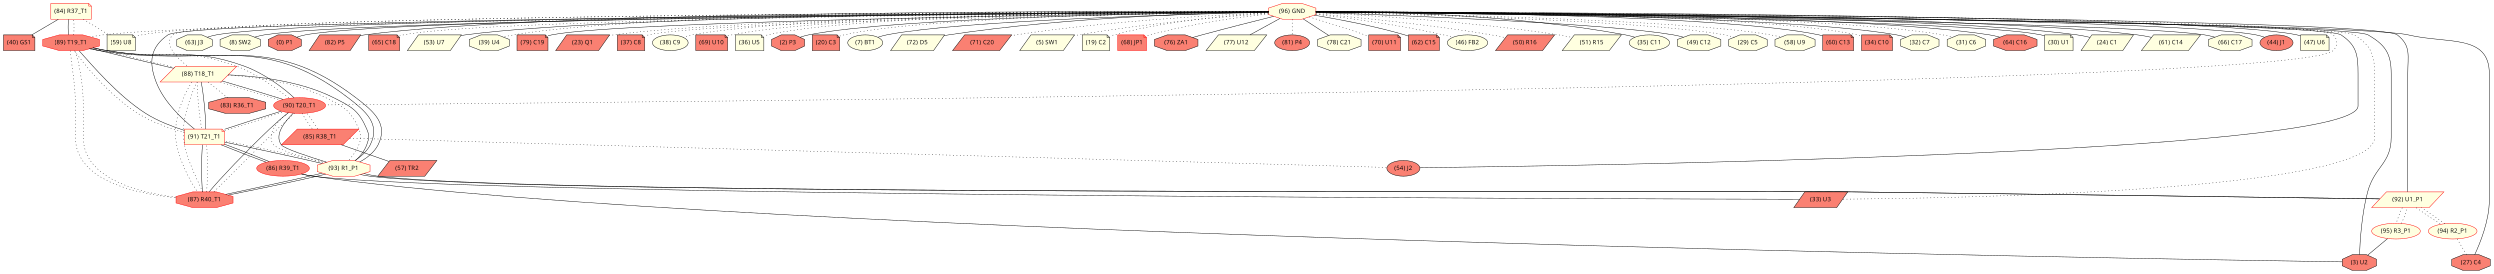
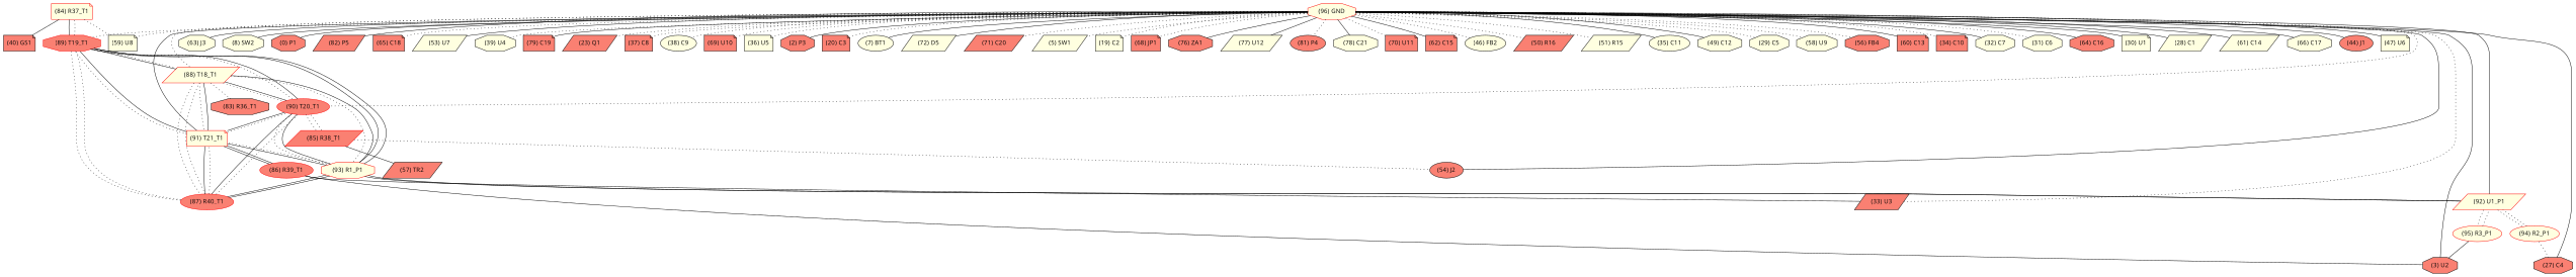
  graph {
    fontname="Open Sans"
    node [fillcolor=lightyellow fontname="Open Sans" shape=octagon style=filled]
    edge [fontname="Open Sans" style=solid]
    n1 [color=red label="(84) R37_T1" shape=note]
    n2 [label="(59) U8" shape=note]
    n3 [fillcolor=salmon label="(40) GS1" shape=note]
    n4 [color=red fillcolor=salmon label="(89) T19_T1"]
    n5 [color=red fillcolor=salmon label="(90) T20_T1" shape=ellipse]
    n6 [color=red label="(91) T21_T1" shape=note]
-   n7 [color=red fillcolor=salmon label="(87) R40_T1"]
+   n7 [color=red fillcolor=salmon label="(87) R40_T1" shape=ellipse]
    n8 [color=red label="(93) R1_P1"]
    n9 [color=red label="(88) T18_T1" shape=parallelogram]
    n10 [color=red fillcolor=salmon label="(85) R38_T1" shape=parallelogram]
    n11 [color=red fillcolor=salmon label="(86) R39_T1" shape=ellipse]
    n12 [color=red label="(92) U1_P1" shape=parallelogram]
    n13 [fillcolor=salmon label="(83) R36_T1"]
    n14 [fillcolor=salmon label="(54) J2" shape=ellipse]
    n15 [fillcolor=salmon label="(57) TR2" shape=parallelogram]
    n16 [fillcolor=salmon label="(33) U3" shape=parallelogram]
    n17 [fillcolor=salmon label="(3) U2"]
    n18 [color=red label="(95) R3_P1" shape=ellipse]
    n19 [color=red label="(94) R2_P1" shape=ellipse]
    n20 [fillcolor=salmon label="(27) C4"]
    n21 [color=red label="(96) GND"]
    n22 [label="(63) J3"]
    n23 [label="(8) SW2"]
    n24 [fillcolor=salmon label="(0) P1"]
    n25 [fillcolor=salmon label="(82) P5" shape=parallelogram]
    n26 [fillcolor=salmon label="(65) C18" shape=note]
    n27 [label="(53) U7" shape=parallelogram]
    n28 [label="(39) U4"]
    n29 [fillcolor=salmon label="(79) C19" shape=note]
    n30 [fillcolor=salmon label="(23) Q1" shape=parallelogram]
    n31 [fillcolor=salmon label="(37) C8" shape=note]
    n32 [label="(38) C9" shape=ellipse]
    n33 [fillcolor=salmon label="(69) U10" shape=note]
    n34 [label="(36) U5" shape=note]
    n35 [fillcolor=salmon label="(2) P3"]
    n36 [fillcolor=salmon label="(20) C3" shape=note]
    n37 [label="(7) BT1" shape=ellipse]
    n38 [label="(72) D5" shape=parallelogram]
    n39 [fillcolor=salmon label="(71) C20" shape=parallelogram]
    n40 [label="(5) SW1" shape=parallelogram]
    n41 [label="(19) C2" shape=note]
-   n42 [fillcolor=salmon label="(68) JP1" shape=note color=red]
+   n42 [fillcolor=salmon label="(68) JP1" shape=note]
    n43 [fillcolor=salmon label="(76) ZA1"]
    n44 [label="(77) U12" shape=parallelogram]
    n45 [fillcolor=salmon label="(81) P4" shape=ellipse]
    n46 [label="(78) C21"]
    n47 [fillcolor=salmon label="(70) U11" shape=note]
    n48 [fillcolor=salmon label="(62) C15" shape=note]
    n49 [label="(46) FB2" shape=ellipse]
    n50 [fillcolor=salmon label="(50) R16" shape=parallelogram]
    n51 [label="(51) R15" shape=parallelogram]
    n52 [label="(35) C11" shape=ellipse]
    n53 [label="(49) C12"]
    n54 [label="(29) C5"]
    n55 [label="(58) U9"]
+   n56 [fillcolor=salmon label="(56) FB4"]
    n57 [fillcolor=salmon label="(60) C13" shape=note]
    n58 [fillcolor=salmon label="(34) C10" shape=note]
    n59 [label="(32) C7"]
    n60 [label="(31) C6"]
    n61 [fillcolor=salmon label="(64) C16"]
    n62 [label="(30) U1" shape=note]
-   n63 [label="(24) C1" shape=parallelogram]
+   n63 [label="(28) C1" shape=parallelogram]
    n64 [label="(61) C14" shape=parallelogram]
    n65 [label="(66) C17"]
    n66 [fillcolor=salmon label="(44) J1" shape=ellipse]
    n67 [label="(47) U6" shape=note]
    n1 -- n2 [style=dotted]
    n1 -- n3
    n1 -- n4
    n4 -- n1 [style=dotted]
    n4 -- n5 [style=dotted]
    n4 -- n6 [style=dotted]
    n4 -- n7 [style=dotted]
    n4 -- n8
    n4 -- n9
    n5 -- n4
    n5 -- n6
    n5 -- n7
    n5 -- n8 [style=dotted]
    n5 -- n9
    n5 -- n10 [style=dotted]
    n6 -- n4
    n6 -- n5 [style=dotted]
    n6 -- n7
    n6 -- n8
    n6 -- n9
    n6 -- n11
    n7 -- n4 [style=dotted]
    n7 -- n5 [style=dotted]
    n7 -- n6 [style=dotted]
    n7 -- n8
    n7 -- n9 [style=dotted]
    n8 -- n4
    n8 -- n5
    n8 -- n6 [style=dotted]
    n8 -- n7
    n8 -- n9
    n8 -- n12
    n9 -- n4 [style=dotted]
    n9 -- n5 [style=dotted]
    n9 -- n6 [style=dotted]
    n9 -- n7 [style=dotted]
    n9 -- n8 [style=dotted]
    n9 -- n13 [style=dotted]
    n10 -- n5 [style=dotted]
    n10 -- n14 [style=dotted]
    n10 -- n15
    n11 -- n6
    n11 -- n16
    n11 -- n17
    n12 -- n8
    n12 -- n18 [style=dotted]
    n12 -- n19 [style=dotted]
    n18 -- n12 [style=dotted]
    n18 -- n17
    n19 -- n12 [style=dotted]
    n19 -- n20 [style=dotted]
    n21 -- n2 [style=dotted]
    n21 -- n4 [style=dotted]
    n21 -- n5 [style=dotted]
    n21 -- n6
    n21 -- n9 [style=dotted]
    n21 -- n12
    n21 -- n14
    n21 -- n16 [style=dotted]
    n21 -- n17
    n21 -- n20
    n21 -- n22
    n21 -- n23
    n21 -- n24
    n21 -- n25
    n21 -- n26 [style=dotted]
    n21 -- n27
    n21 -- n28 [style=dotted]
    n21 -- n29
    n21 -- n30 [style=dotted]
    n21 -- n31 [style=dotted]
    n21 -- n32 [style=dotted]
    n21 -- n33 [style=dotted]
    n21 -- n34 [style=dotted]
    n21 -- n35
    n21 -- n36 [style=dotted]
    n21 -- n37
    n21 -- n38
    n21 -- n39 [style=dotted]
    n21 -- n40 [style=dotted]
    n21 -- n41 [style=dotted]
    n21 -- n42 [style=dotted]
    n21 -- n43
    n21 -- n44
    n21 -- n45 [style=dotted]
    n21 -- n46
    n21 -- n47 [style=dotted]
    n21 -- n48
    n21 -- n49 [style=dotted]
    n21 -- n50 [style=dotted]
    n21 -- n51 [style=dotted]
    n21 -- n52
    n21 -- n53
    n21 -- n54 [style=dotted]
    n21 -- n55 [style=dotted]
+   n21 -- n56 [style=dotted]
    n21 -- n57
    n21 -- n58 [style=dotted]
    n21 -- n59
    n21 -- n60 [style=dotted]
    n21 -- n61
    n21 -- n62
    n21 -- n63
    n21 -- n64
    n21 -- n65
    n21 -- n66
    n21 -- n67
  }
